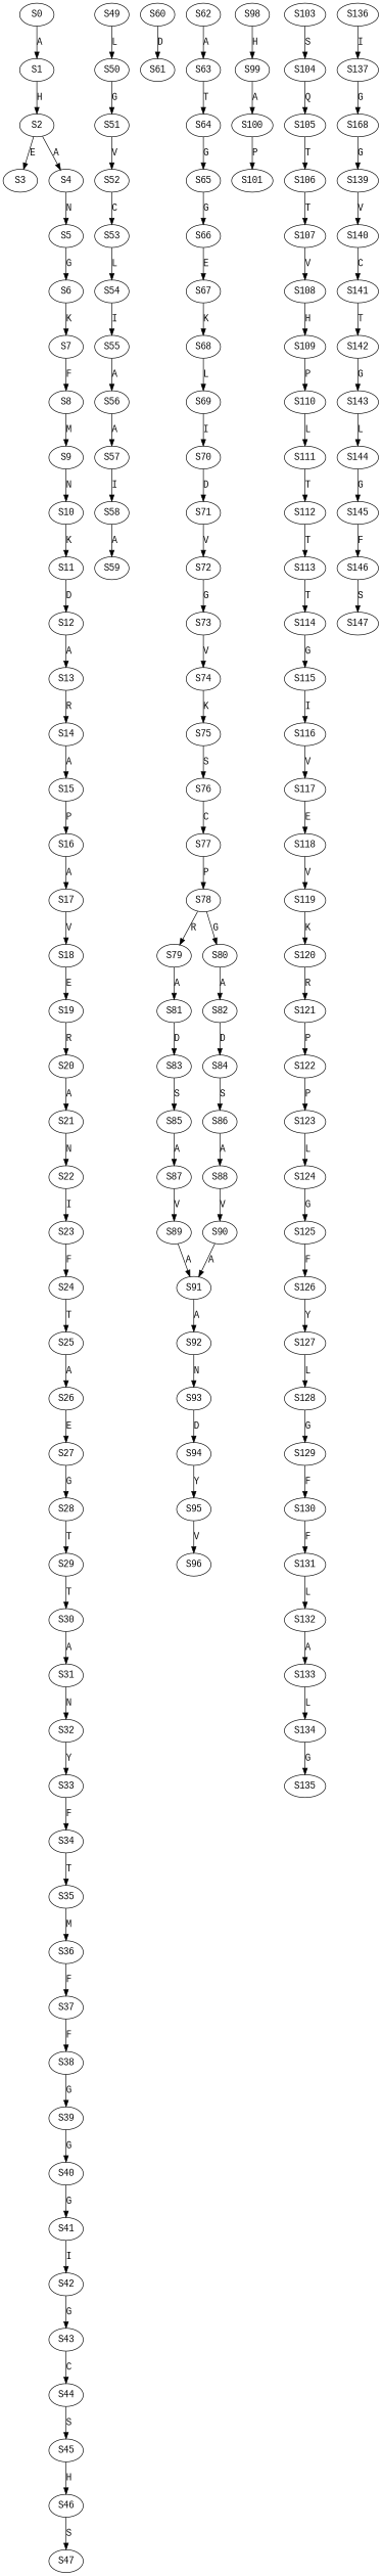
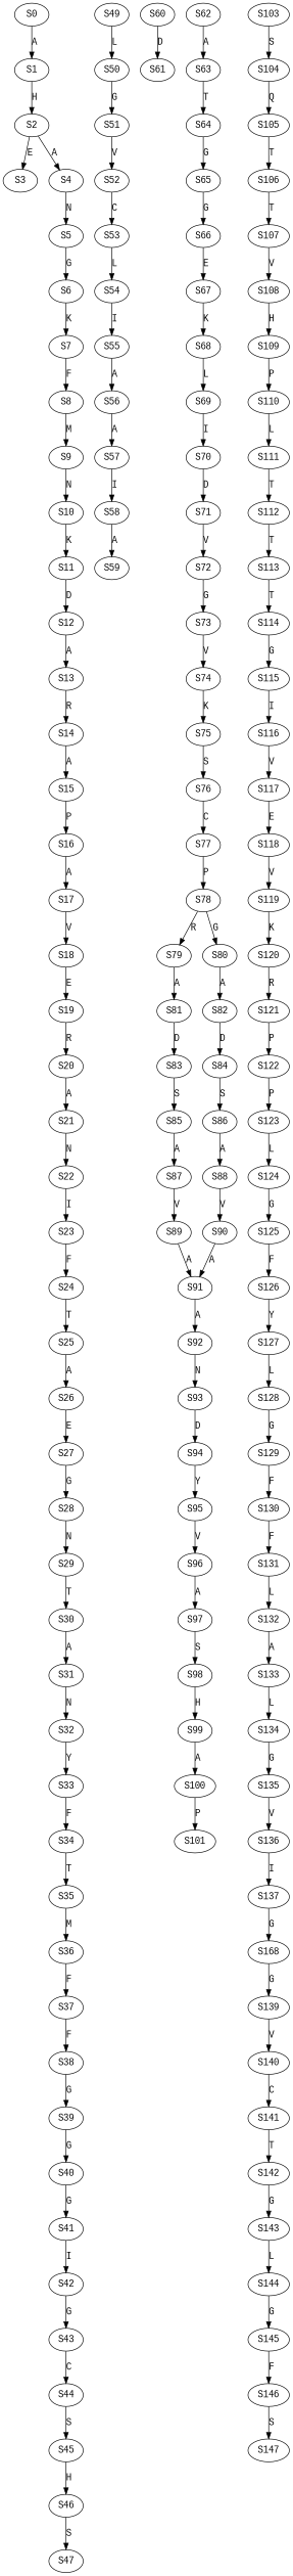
  strict digraph {
    fontname="Liberation Mono"
    node [fontname="Liberation Mono"]
    edge [fontname="Liberation Mono"]
    S0
    S1
    S2
    S3
    S4
    S5
    S6
    S7
    S8
    S9
    S10
    S11
    S12
    S13
    S14
    S15
    S16
    S17
    S18
    S19
    S20
    S21
    S22
    S23
    S24
    S25
    S26
    S27
    S28
    S29
    S30
    S31
    S32
    S33
    S34
    S35
    S36
    S37
    S38
    S39
    S40
    S41
    S42
    S43
    S44
    S45
    S46
    S47
    S49
    S50
    S51
    S52
    S53
    S54
    S55
    S56
    S57
    S58
    S59
    S60
    S61
    S62
    S63
    S64
    S65
    S66
    S67
    S68
    S69
    S70
    S71
    S72
    S73
    S74
    S75
    S76
    S77
    S78
    S79
    S80
    S81
    S82
    S83
    S84
    S85
    S86
    S87
    S88
    S89
    S90
    S91
    S92
    S93
    S94
    S95
    S96
+   S97
    S98
    S99
    S100
    S101
    S103
    S104
    S105
    S106
    S107
    S108
    S109
    S110
    S111
    S112
    S113
    S114
    S115
    S116
    S117
    S118
    S119
    S120
    S121
    S122
    S123
    S124
    S125
    S126
    S127
    S128
    S129
    S130
    S131
    S132
    S133
    S134
    S135
    S136
    S137
    n137 [label=S168]
    S139
    S140
    S141
    S142
    S143
    S144
    S145
    S146
    S147
    S0 -> S1 [label=A]
    S1 -> S2 [label=H]
    S2 -> S3 [label=E]
    S2 -> S4 [label=A]
    S4 -> S5 [label=N]
    S5 -> S6 [label=G]
    S6 -> S7 [label=K]
    S7 -> S8 [label=F]
    S8 -> S9 [label=M]
    S9 -> S10 [label=N]
    S10 -> S11 [label=K]
    S11 -> S12 [label=D]
    S12 -> S13 [label=A]
    S13 -> S14 [label=R]
    S14 -> S15 [label=A]
    S15 -> S16 [label=P]
    S16 -> S17 [label=A]
    S17 -> S18 [label=V]
    S18 -> S19 [label=E]
    S19 -> S20 [label=R]
    S20 -> S21 [label=A]
    S21 -> S22 [label=N]
    S22 -> S23 [label=I]
    S23 -> S24 [label=F]
    S24 -> S25 [label=T]
    S25 -> S26 [label=A]
    S26 -> S27 [label=E]
    S27 -> S28 [label=G]
-   S28 -> S29 [label=T]
+   S28 -> S29 [label=N]
    S29 -> S30 [label=T]
    S30 -> S31 [label=A]
    S31 -> S32 [label=N]
    S32 -> S33 [label=Y]
    S33 -> S34 [label=F]
    S34 -> S35 [label=T]
    S35 -> S36 [label=M]
    S36 -> S37 [label=F]
    S37 -> S38 [label=F]
    S38 -> S39 [label=G]
    S39 -> S40 [label=G]
    S40 -> S41 [label=G]
    S41 -> S42 [label=I]
    S42 -> S43 [label=G]
    S43 -> S44 [label=C]
    S44 -> S45 [label=S]
    S45 -> S46 [label=H]
    S46 -> S47 [label=S]
    S49 -> S50 [label=L]
    S50 -> S51 [label=G]
    S51 -> S52 [label=V]
    S52 -> S53 [label=C]
    S53 -> S54 [label=L]
    S54 -> S55 [label=I]
    S55 -> S56 [label=A]
    S56 -> S57 [label=A]
    S57 -> S58 [label=I]
    S58 -> S59 [label=A]
    S60 -> S61 [label=D]
    S62 -> S63 [label=A]
    S63 -> S64 [label=T]
    S64 -> S65 [label=G]
    S65 -> S66 [label=G]
    S66 -> S67 [label=E]
    S67 -> S68 [label=K]
    S68 -> S69 [label=L]
    S69 -> S70 [label=I]
    S70 -> S71 [label=D]
    S71 -> S72 [label=V]
    S72 -> S73 [label=G]
    S73 -> S74 [label=V]
    S74 -> S75 [label=K]
    S75 -> S76 [label=S]
    S76 -> S77 [label=C]
    S77 -> S78 [label=P]
    S78 -> S79 [label=R]
    S78 -> S80 [label=G]
    S79 -> S81 [label=A]
    S80 -> S82 [label=A]
    S81 -> S83 [label=D]
    S82 -> S84 [label=D]
    S83 -> S85 [label=S]
    S84 -> S86 [label=S]
    S85 -> S87 [label=A]
    S86 -> S88 [label=A]
    S87 -> S89 [label=V]
    S88 -> S90 [label=V]
    S89 -> S91 [label=A]
    S90 -> S91 [label=A]
    S91 -> S92 [label=A]
    S92 -> S93 [label=N]
    S93 -> S94 [label=D]
    S94 -> S95 [label=Y]
    S95 -> S96 [label=V]
+   S96 -> S97 [label=A]
+   S97 -> S98 [label=S]
    S98 -> S99 [label=H]
    S99 -> S100 [label=A]
    S100 -> S101 [label=P]
    S103 -> S104 [label=S]
    S104 -> S105 [label=Q]
    S105 -> S106 [label=T]
    S106 -> S107 [label=T]
    S107 -> S108 [label=V]
    S108 -> S109 [label=H]
    S109 -> S110 [label=P]
    S110 -> S111 [label=L]
    S111 -> S112 [label=T]
    S112 -> S113 [label=T]
    S113 -> S114 [label=T]
    S114 -> S115 [label=G]
    S115 -> S116 [label=I]
    S116 -> S117 [label=V]
    S117 -> S118 [label=E]
    S118 -> S119 [label=V]
    S119 -> S120 [label=K]
    S120 -> S121 [label=R]
    S121 -> S122 [label=P]
    S122 -> S123 [label=P]
    S123 -> S124 [label=L]
    S124 -> S125 [label=G]
    S125 -> S126 [label=F]
    S126 -> S127 [label=Y]
    S127 -> S128 [label=L]
    S128 -> S129 [label=G]
    S129 -> S130 [label=F]
    S130 -> S131 [label=F]
    S131 -> S132 [label=L]
    S132 -> S133 [label=A]
    S133 -> S134 [label=L]
    S134 -> S135 [label=G]
+   S135 -> S136 [label=V]
    S136 -> S137 [label=I]
    S137 -> n137 [label=G]
    n137 -> S139 [label=G]
    S139 -> S140 [label=V]
    S140 -> S141 [label=C]
    S141 -> S142 [label=T]
    S142 -> S143 [label=G]
    S143 -> S144 [label=L]
    S144 -> S145 [label=G]
    S145 -> S146 [label=F]
    S146 -> S147 [label=S]
  }
